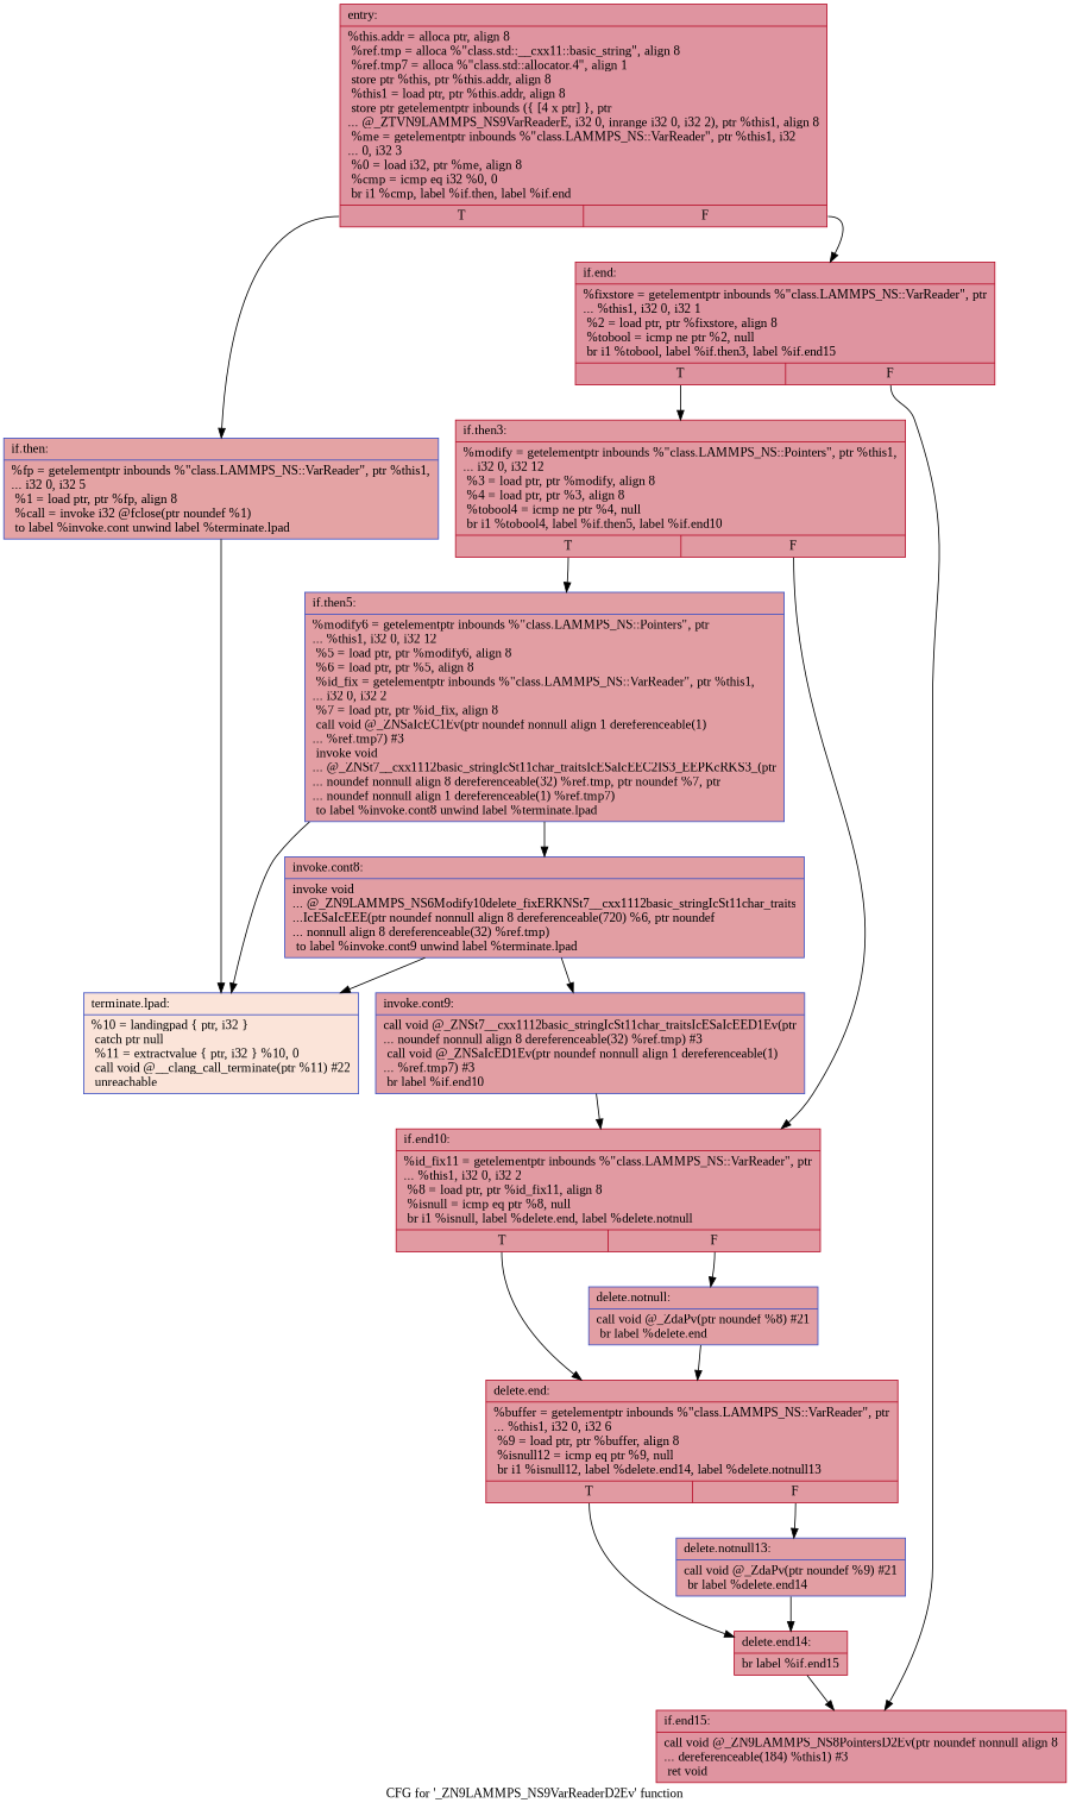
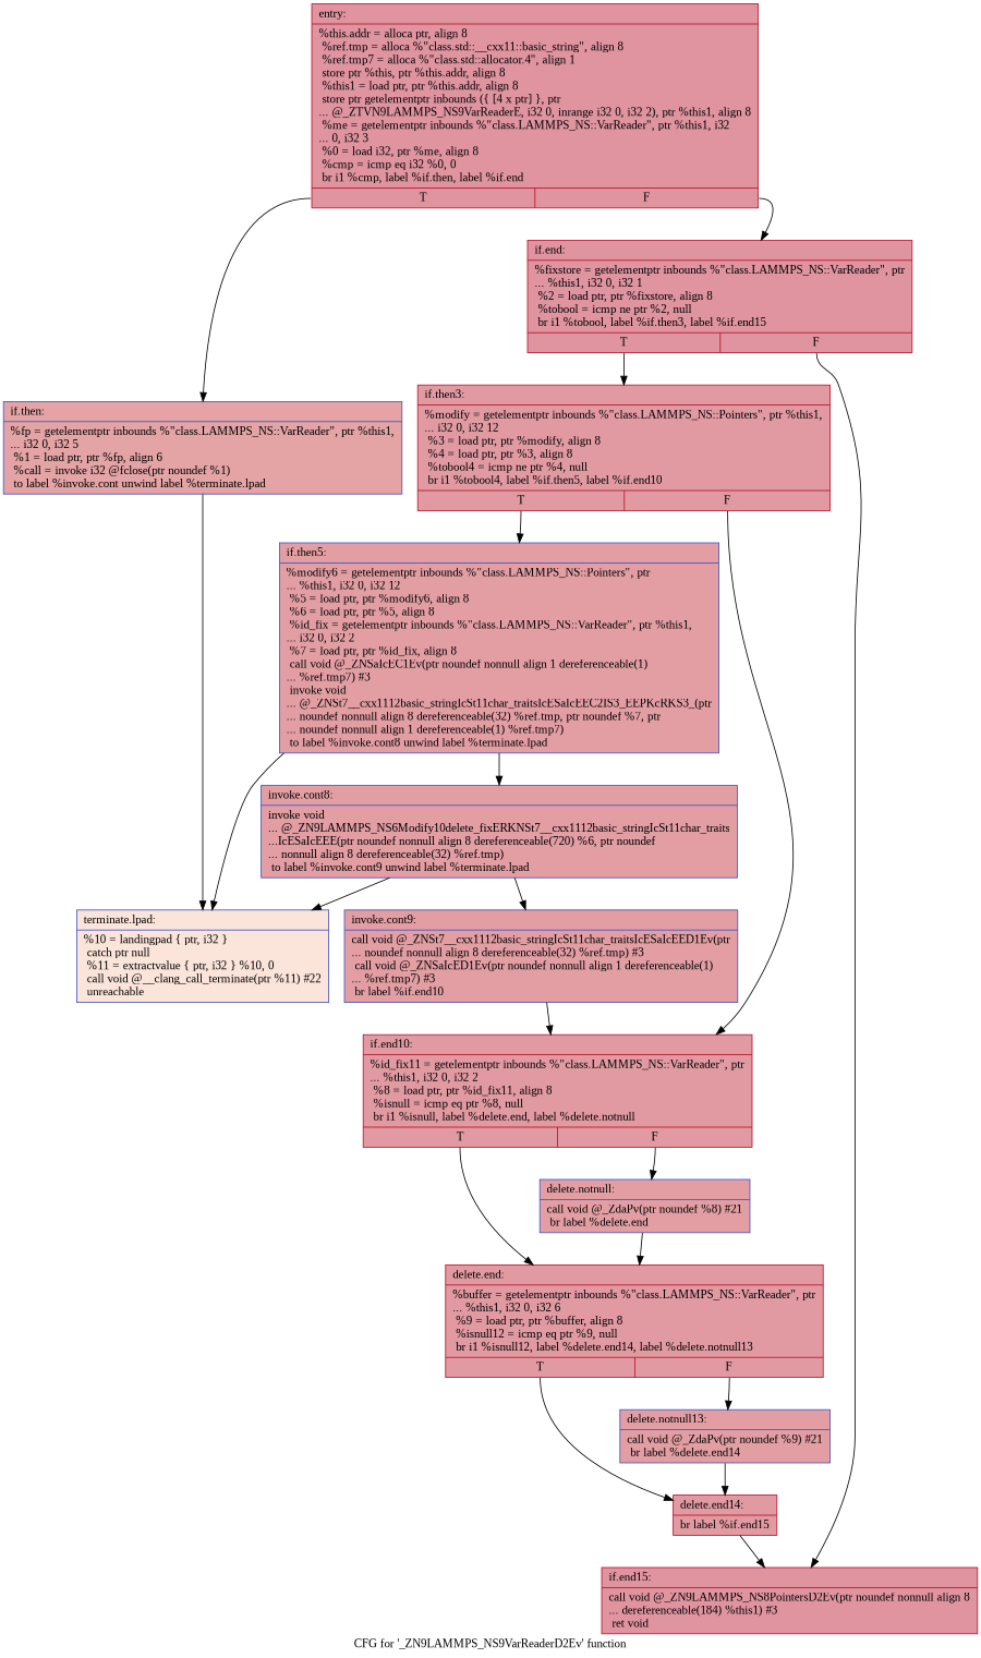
  digraph {
    fontname="Liberation Serif"
    label="CFG for '_ZN9LAMMPS_NS9VarReaderD2Ev' function"
    node [color="#b70d28ff" fillcolor="#be242e70" fontname="Liberation Serif" shape=record style=filled]
    edge [fontname="Liberation Serif"]
    n1 [fillcolor="#b70d2870" label="{entry:\l|  %this.addr = alloca ptr, align 8\l  %ref.tmp = alloca %\"class.std::__cxx11::basic_string\", align 8\l  %ref.tmp7 = alloca %\"class.std::allocator.4\", align 1\l  store ptr %this, ptr %this.addr, align 8\l  %this1 = load ptr, ptr %this.addr, align 8\l  store ptr getelementptr inbounds (\{ [4 x ptr] \}, ptr\l... @_ZTVN9LAMMPS_NS9VarReaderE, i32 0, inrange i32 0, i32 2), ptr %this1, align 8\l  %me = getelementptr inbounds %\"class.LAMMPS_NS::VarReader\", ptr %this1, i32\l... 0, i32 3\l  %0 = load i32, ptr %me, align 8\l  %cmp = icmp eq i32 %0, 0\l  br i1 %cmp, label %if.then, label %if.end\l|{<s0>T|<s1>F}}"]
-   n2 [color="#3d50c3ff" fillcolor="#c32e3170" label="{if.then:\l|  %fp = getelementptr inbounds %\"class.LAMMPS_NS::VarReader\", ptr %this1,\l... i32 0, i32 5\l  %1 = load ptr, ptr %fp, align 8\l  %call = invoke i32 @fclose(ptr noundef %1)\l          to label %invoke.cont unwind label %terminate.lpad\l}"]
+   n2 [color="#3d50c3ff" fillcolor="#c32e3170" label="{if.then:\l|  %fp = getelementptr inbounds %\"class.LAMMPS_NS::VarReader\", ptr %this1,\l... i32 0, i32 5\l  %1 = load ptr, ptr %fp, align 6\l  %call = invoke i32 @fclose(ptr noundef %1)\l          to label %invoke.cont unwind label %terminate.lpad\l}"]
    n3 [fillcolor="#b70d2870" label="{if.end:\l|  %fixstore = getelementptr inbounds %\"class.LAMMPS_NS::VarReader\", ptr\l... %this1, i32 0, i32 1\l  %2 = load ptr, ptr %fixstore, align 8\l  %tobool = icmp ne ptr %2, null\l  br i1 %tobool, label %if.then3, label %if.end15\l|{<s0>T|<s1>F}}"]
    n4 [color="#3d50c3ff" fillcolor="#f5c1a970" label="{terminate.lpad:\l|  %10 = landingpad \{ ptr, i32 \}\l          catch ptr null\l  %11 = extractvalue \{ ptr, i32 \} %10, 0\l  call void @__clang_call_terminate(ptr %11) #22\l  unreachable\l}"]
    n5 [fillcolor="#bb1b2c70" label="{if.then3:\l|  %modify = getelementptr inbounds %\"class.LAMMPS_NS::Pointers\", ptr %this1,\l... i32 0, i32 12\l  %3 = load ptr, ptr %modify, align 8\l  %4 = load ptr, ptr %3, align 8\l  %tobool4 = icmp ne ptr %4, null\l  br i1 %tobool4, label %if.then5, label %if.end10\l|{<s0>T|<s1>F}}"]
    n6 [fillcolor="#b70d2870" label="{if.end15:\l|  call void @_ZN9LAMMPS_NS8PointersD2Ev(ptr noundef nonnull align 8\l... dereferenceable(184) %this1) #3\l  ret void\l}"]
    n7 [color="#3d50c3ff" label="{if.then5:\l|  %modify6 = getelementptr inbounds %\"class.LAMMPS_NS::Pointers\", ptr\l... %this1, i32 0, i32 12\l  %5 = load ptr, ptr %modify6, align 8\l  %6 = load ptr, ptr %5, align 8\l  %id_fix = getelementptr inbounds %\"class.LAMMPS_NS::VarReader\", ptr %this1,\l... i32 0, i32 2\l  %7 = load ptr, ptr %id_fix, align 8\l  call void @_ZNSaIcEC1Ev(ptr noundef nonnull align 1 dereferenceable(1)\l... %ref.tmp7) #3\l  invoke void\l... @_ZNSt7__cxx1112basic_stringIcSt11char_traitsIcESaIcEEC2IS3_EEPKcRKS3_(ptr\l... noundef nonnull align 8 dereferenceable(32) %ref.tmp, ptr noundef %7, ptr\l... noundef nonnull align 1 dereferenceable(1) %ref.tmp7)\l          to label %invoke.cont8 unwind label %terminate.lpad\l}"]
    n8 [fillcolor="#bb1b2c70" label="{if.end10:\l|  %id_fix11 = getelementptr inbounds %\"class.LAMMPS_NS::VarReader\", ptr\l... %this1, i32 0, i32 2\l  %8 = load ptr, ptr %id_fix11, align 8\l  %isnull = icmp eq ptr %8, null\l  br i1 %isnull, label %delete.end, label %delete.notnull\l|{<s0>T|<s1>F}}"]
    n9 [color="#3d50c3ff" label="{invoke.cont8:\l|  invoke void\l... @_ZN9LAMMPS_NS6Modify10delete_fixERKNSt7__cxx1112basic_stringIcSt11char_traits\l...IcESaIcEEE(ptr noundef nonnull align 8 dereferenceable(720) %6, ptr noundef\l... nonnull align 8 dereferenceable(32) %ref.tmp)\l          to label %invoke.cont9 unwind label %terminate.lpad\l}"]
    n10 [fillcolor="#bb1b2c70" label="{delete.end:\l|  %buffer = getelementptr inbounds %\"class.LAMMPS_NS::VarReader\", ptr\l... %this1, i32 0, i32 6\l  %9 = load ptr, ptr %buffer, align 8\l  %isnull12 = icmp eq ptr %9, null\l  br i1 %isnull12, label %delete.end14, label %delete.notnull13\l|{<s0>T|<s1>F}}"]
    n11 [color="#3d50c3ff" label="{delete.notnull:\l|  call void @_ZdaPv(ptr noundef %8) #21\l  br label %delete.end\l}"]
    n12 [color="#3d50c3ff" label="{invoke.cont9:\l|  call void @_ZNSt7__cxx1112basic_stringIcSt11char_traitsIcESaIcEED1Ev(ptr\l... noundef nonnull align 8 dereferenceable(32) %ref.tmp) #3\l  call void @_ZNSaIcED1Ev(ptr noundef nonnull align 1 dereferenceable(1)\l... %ref.tmp7) #3\l  br label %if.end10\l}"]
    n13 [fillcolor="#bb1b2c70" label="{delete.end14:\l|  br label %if.end15\l}"]
    n14 [color="#3d50c3ff" label="{delete.notnull13:\l|  call void @_ZdaPv(ptr noundef %9) #21\l  br label %delete.end14\l}"]
    n1 -> n2 [tailport=s0]
    n1 -> n3 [tailport=s1]
    n2 -> n4
    n3 -> n5 [tailport=s0]
    n3 -> n6 [tailport=s1]
    n5 -> n7 [tailport=s0]
    n5 -> n8 [tailport=s1]
    n7 -> n4
    n7 -> n9
    n8 -> n10 [tailport=s0]
    n8 -> n11 [tailport=s1]
    n9 -> n4
    n9 -> n12
    n10 -> n13 [tailport=s0]
    n10 -> n14 [tailport=s1]
    n11 -> n10
    n12 -> n8
    n13 -> n6
    n14 -> n13
  }
